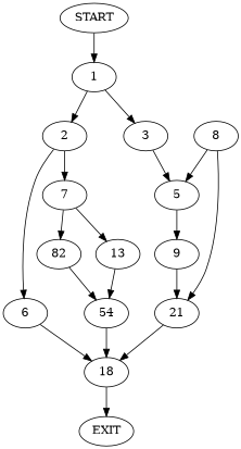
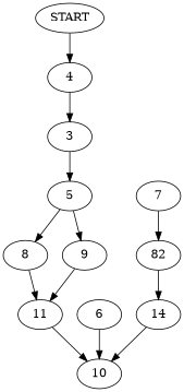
  digraph {
    n1 [label=START]
-   1
-   2
+   1 [label=4]
    3
-   n5 [label=EXIT]
    6
    7
    5
-   10 [label=18]
+   10
    n10 [label=82]
-   13
    8
    9
-   11 [label=21]
-   14 [label=54]
+   11
+   14
    n1 -> 1
-   1 -> 2
    1 -> 3
-   2 -> 6
-   2 -> 7
    3 -> 5
    6 -> 10
    7 -> n10
-   7 -> 13
-   8 -> 5
+   5 -> 8
    5 -> 9
-   10 -> n5
    n10 -> 14
-   13 -> 14
    8 -> 11
    9 -> 11
    11 -> 10
    14 -> 10
  }
